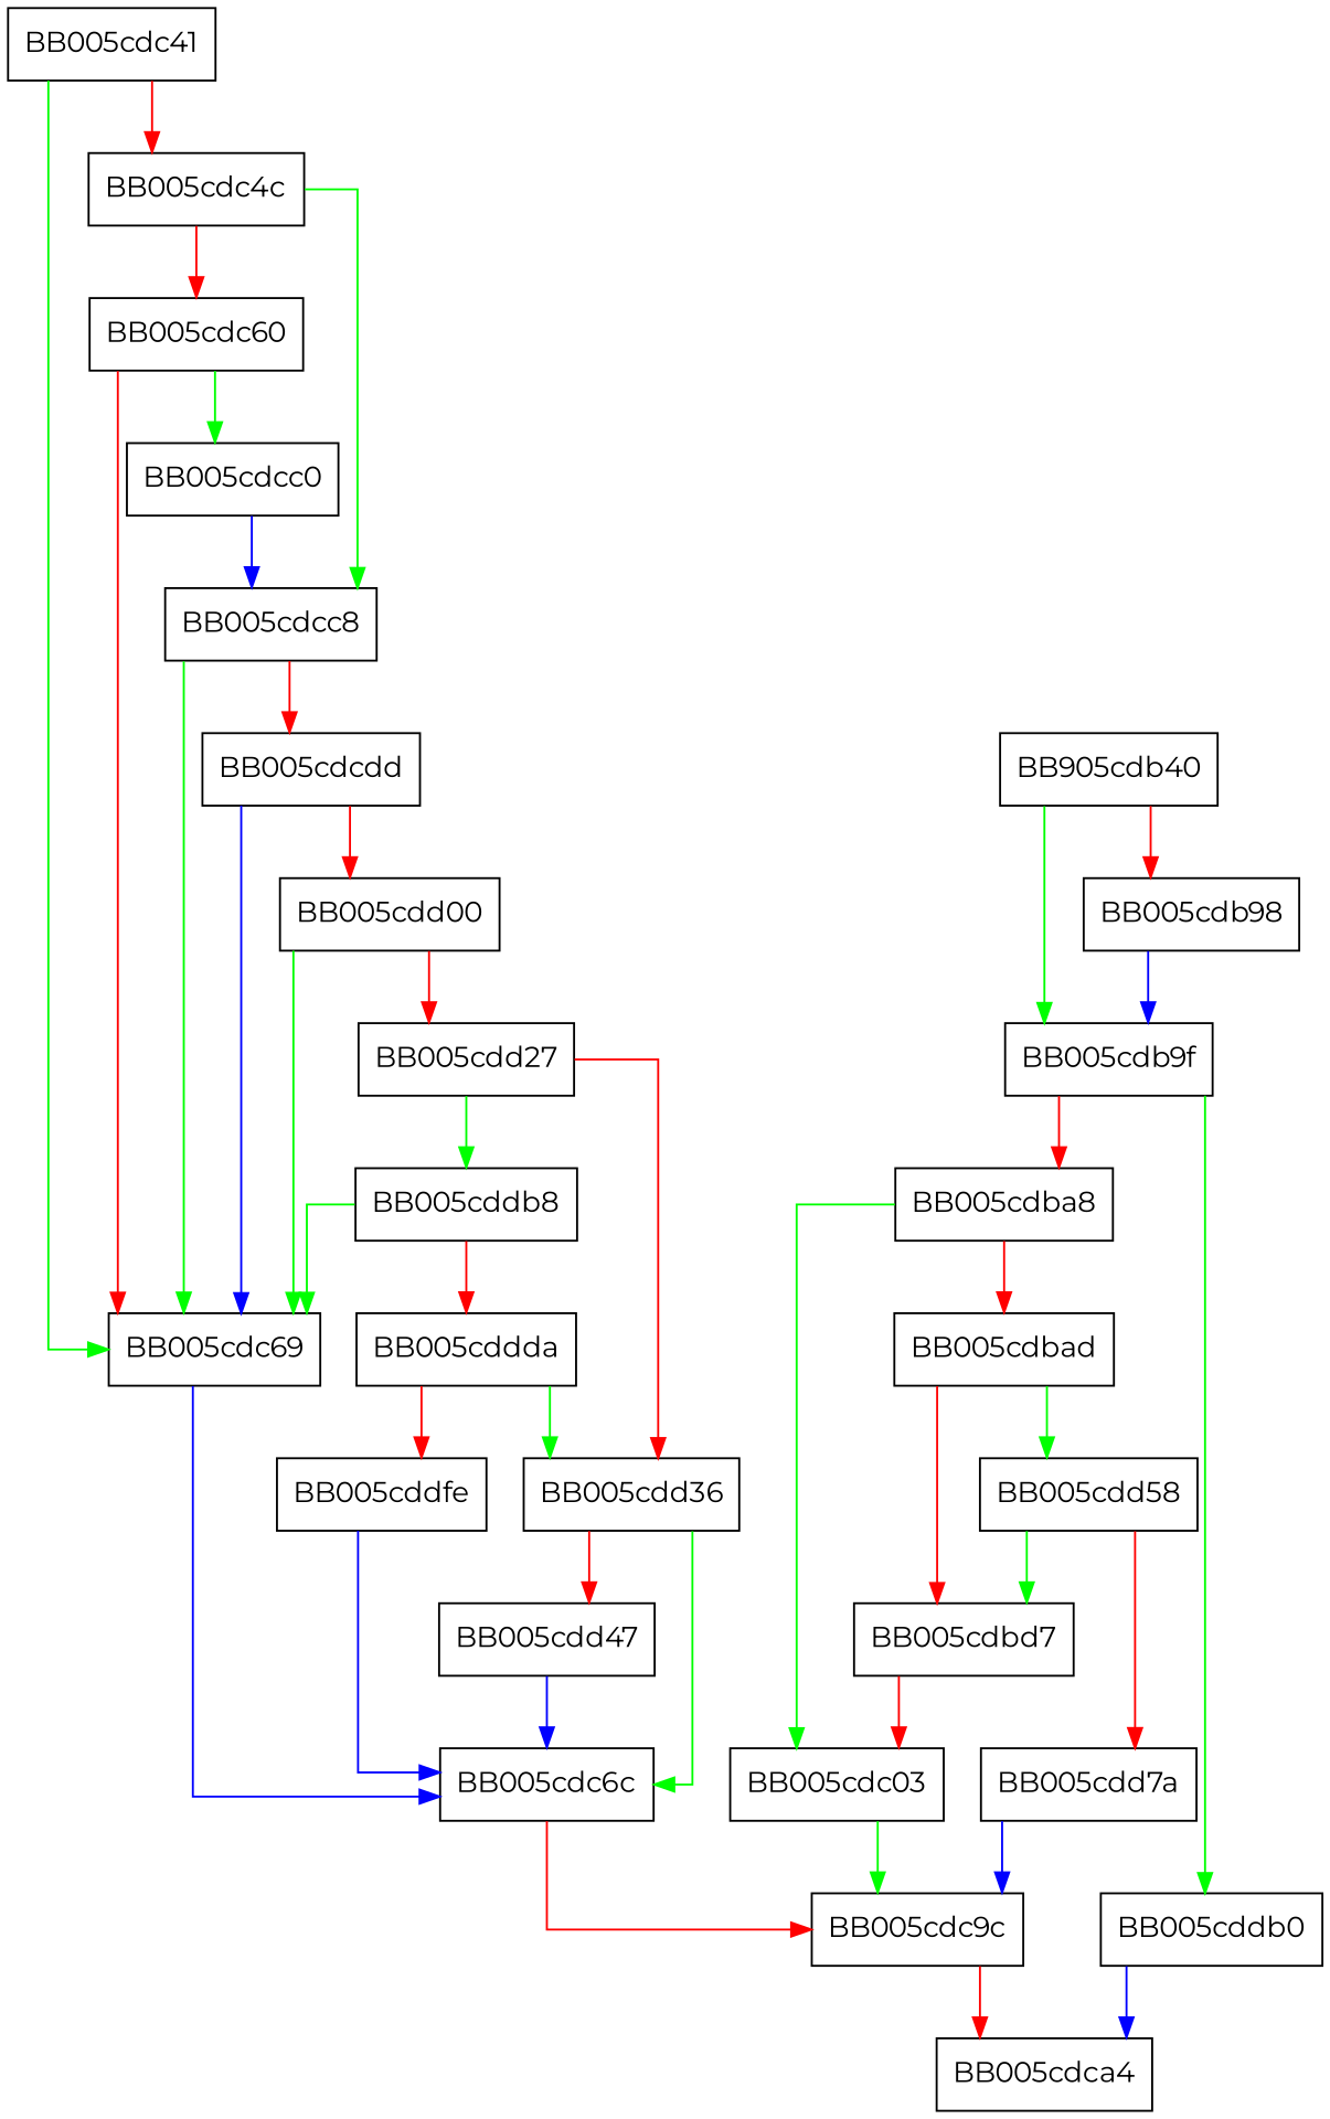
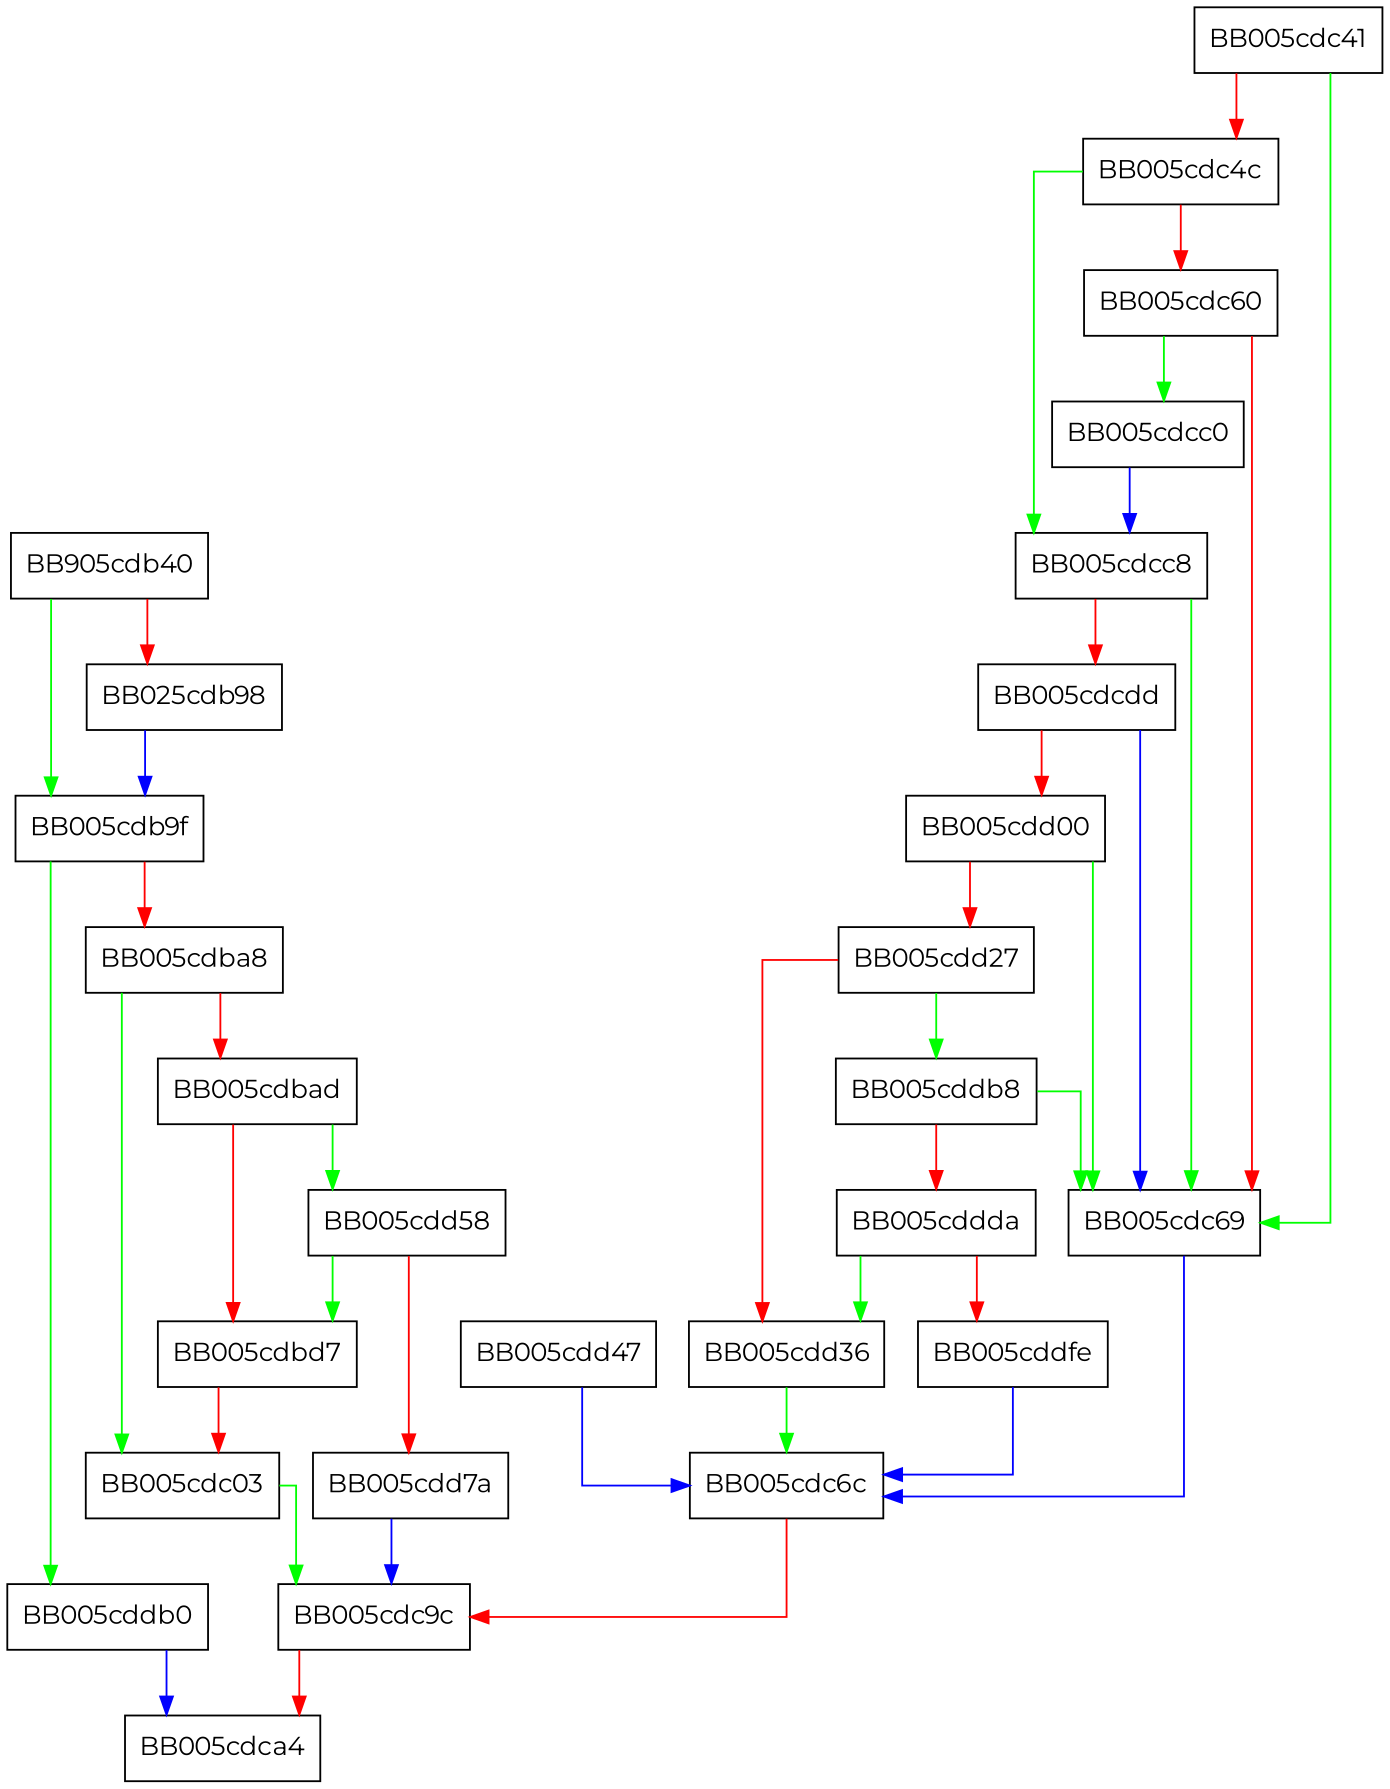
  digraph {
    fontname=Montserrat
    splines=ortho
    node [fontname=Montserrat shape=box]
    edge [color=red fontname=Montserrat]
    n1 [label=BB905cdb40]
    BB005cdb9f
-   BB005cdb98
+   BB005cdb98 [label=BB025cdb98]
    BB005cddb0
    BB005cdba8
    BB005cdca4
    BB005cdc03
    BB005cdbad
    BB005cdc9c
    BB005cdd58
    BB005cdbd7
    BB005cdd7a
    BB005cdcc8
    BB005cdc69
    BB005cdcdd
    BB005cdc41
    BB005cdc4c
    BB005cdc6c
    BB005cdd00
    BB005cdc60
    BB005cdcc0
    BB005cdd27
    BB005cddb8
    BB005cdd36
    BB005cddda
    BB005cdd47
    BB005cddfe
    n1 -> BB005cdb9f [color=green]
    n1 -> BB005cdb98
    BB005cdb9f -> BB005cddb0 [color=green]
    BB005cdb9f -> BB005cdba8
    BB005cdb98 -> BB005cdb9f [color=blue]
    BB005cddb0 -> BB005cdca4 [color=blue]
    BB005cdba8 -> BB005cdc03 [color=green]
    BB005cdba8 -> BB005cdbad
    BB005cdc03 -> BB005cdc9c [color=green]
    BB005cdbad -> BB005cdd58 [color=green]
    BB005cdbad -> BB005cdbd7
    BB005cdc9c -> BB005cdca4
    BB005cdd58 -> BB005cdbd7 [color=green]
    BB005cdd58 -> BB005cdd7a
    BB005cdbd7 -> BB005cdc03
    BB005cdd7a -> BB005cdc9c [color=blue]
    BB005cdcc8 -> BB005cdc69 [color=green]
    BB005cdcc8 -> BB005cdcdd
    BB005cdc69 -> BB005cdc6c [color=blue]
    BB005cdcdd -> BB005cdc69 [color=blue]
    BB005cdcdd -> BB005cdd00
    BB005cdc41 -> BB005cdc69 [color=green]
    BB005cdc41 -> BB005cdc4c
    BB005cdc4c -> BB005cdcc8 [color=green]
    BB005cdc4c -> BB005cdc60
    BB005cdc6c -> BB005cdc9c
    BB005cdd00 -> BB005cdc69 [color=green]
    BB005cdd00 -> BB005cdd27
    BB005cdc60 -> BB005cdc69
    BB005cdc60 -> BB005cdcc0 [color=green]
    BB005cdcc0 -> BB005cdcc8 [color=blue]
    BB005cdd27 -> BB005cddb8 [color=green]
    BB005cdd27 -> BB005cdd36
    BB005cddb8 -> BB005cdc69 [color=green]
    BB005cddb8 -> BB005cddda
    BB005cdd36 -> BB005cdc6c [color=green]
-   BB005cdd36 -> BB005cdd47
    BB005cddda -> BB005cdd36 [color=green]
    BB005cddda -> BB005cddfe
    BB005cdd47 -> BB005cdc6c [color=blue]
    BB005cddfe -> BB005cdc6c [color=blue]
  }
